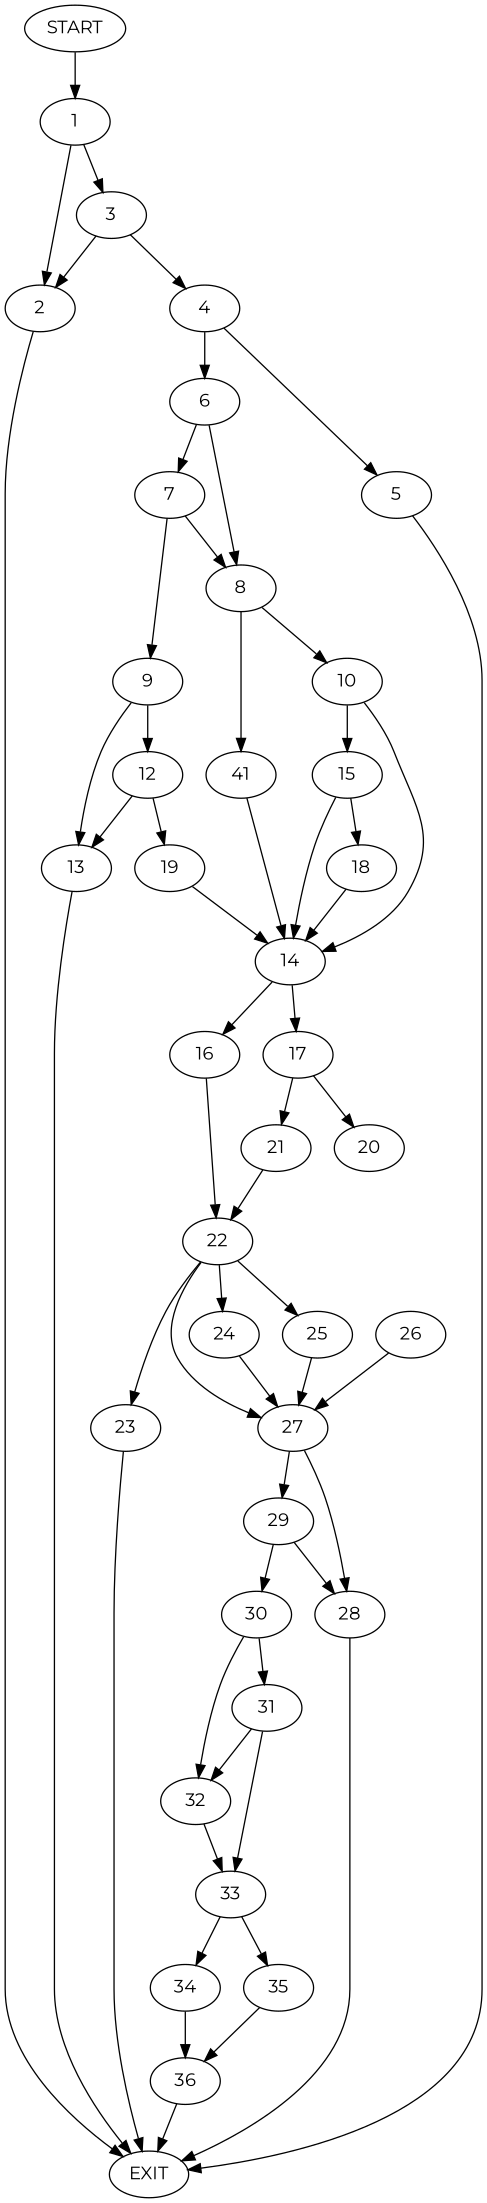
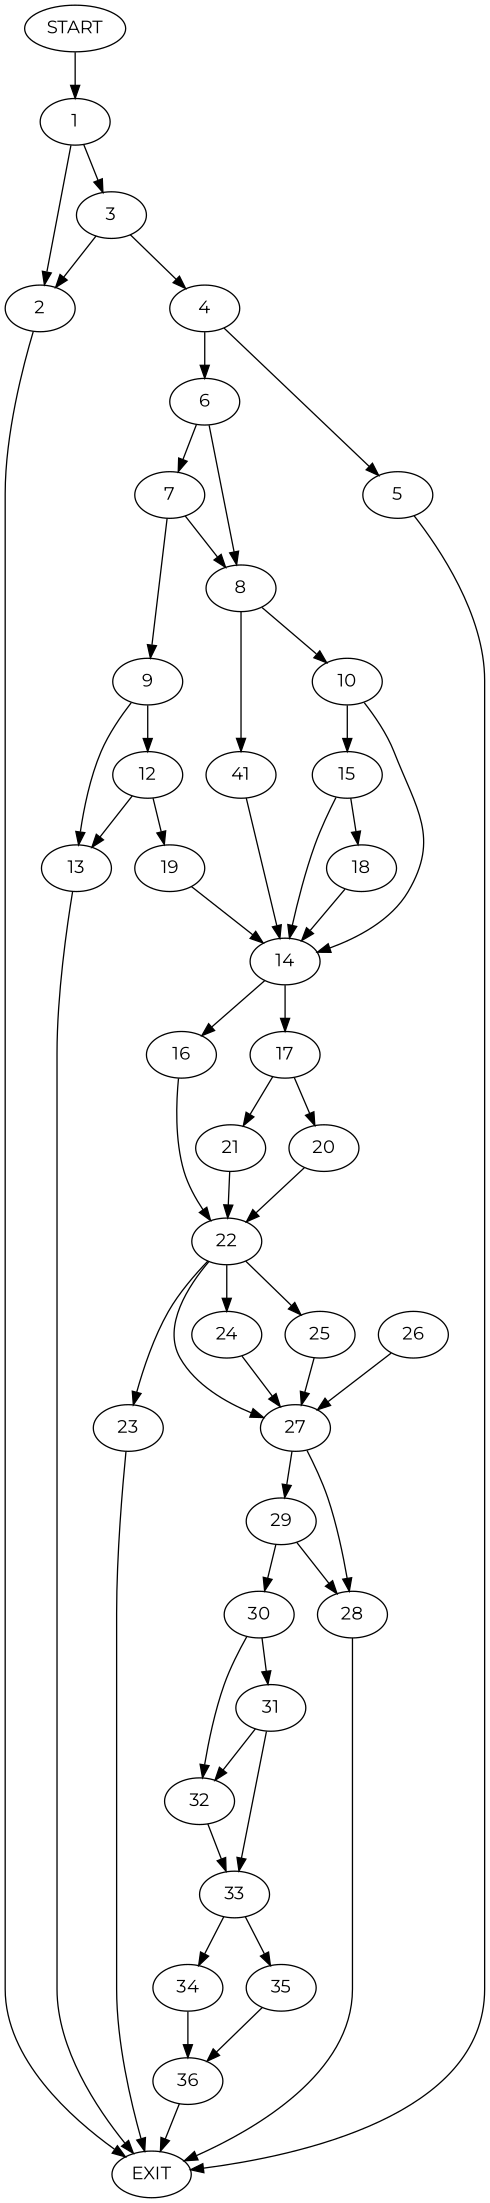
  digraph {
    fontname=Montserrat
    node [fontname=Montserrat]
    edge [fontname=Montserrat]
    n1 [label=START]
    1
    2
    3
    n5 [label=EXIT]
    4
    5
    6
    7
    8
    9
    10
    n13 [label=41]
    12
    13
    14
    15
    19
    16
    17
    18
    22
    20
    21
    23
    24
    25
    27
    26
    28
    29
    30
    31
    32
    33
    34
    35
    36
    n1 -> 1
    1 -> 2
    1 -> 3
    2 -> n5
    3 -> 2
    3 -> 4
    4 -> 5
    4 -> 6
    5 -> n5
    6 -> 7
    6 -> 8
    7 -> 8
    7 -> 9
    8 -> 10
    8 -> n13
    9 -> 12
    9 -> 13
    10 -> 14
    10 -> 15
    n13 -> 14
    12 -> 13
    12 -> 19
    13 -> n5
    14 -> 16
    14 -> 17
    15 -> 14
    15 -> 18
    19 -> 14
    16 -> 22
    17 -> 20
    17 -> 21
    18 -> 14
    22 -> 23
    22 -> 24
    22 -> 25
    22 -> 27
+   20 -> 22
    21 -> 22
    23 -> n5
    24 -> 27
    25 -> 27
    27 -> 28
    27 -> 29
    26 -> 27
    28 -> n5
    29 -> 28
    29 -> 30
    30 -> 31
    30 -> 32
    31 -> 32
    31 -> 33
    32 -> 33
    33 -> 34
    33 -> 35
    34 -> 36
    35 -> 36
    36 -> n5
  }
